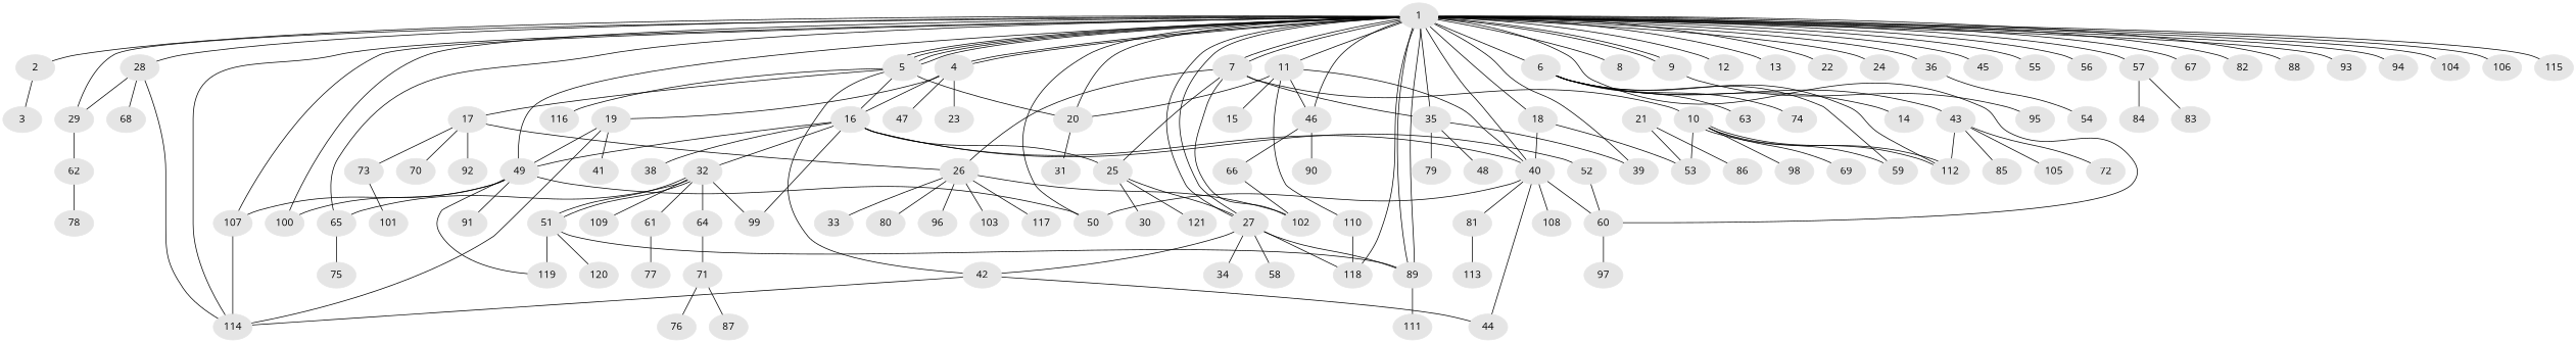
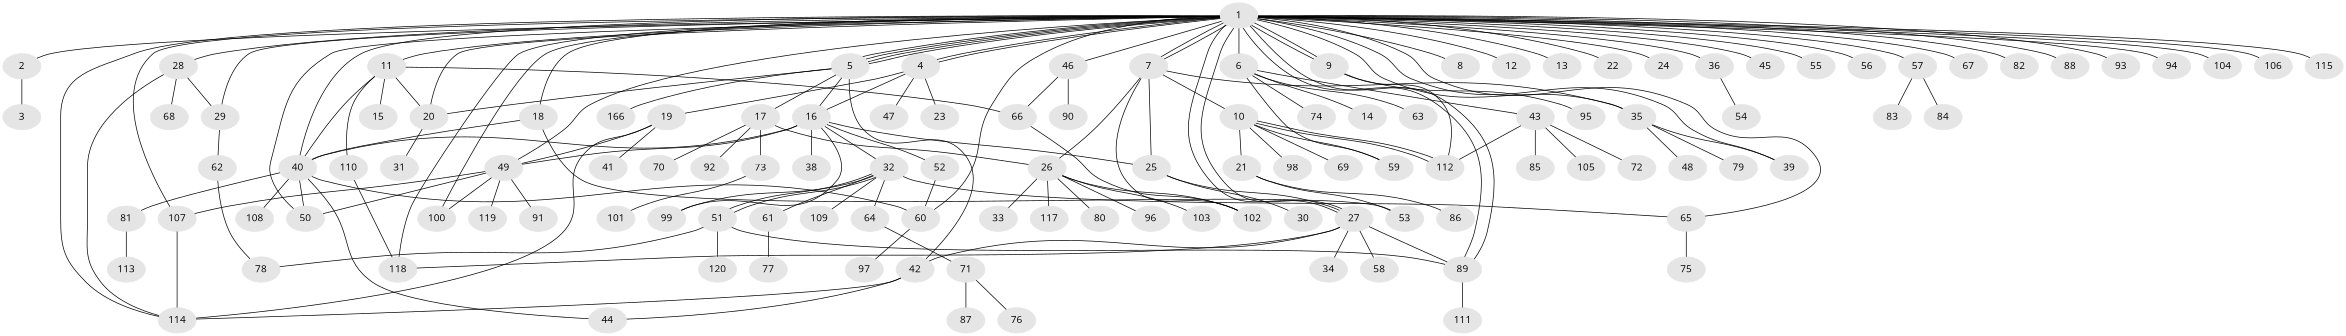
  graph {
    fontname="Open Sans"
    node [color=gray90 fontname="Open Sans" style=filled]
    edge [fontname="Open Sans"]
    1
    2
    4
    5
    6
    7
    8
    9
    11
    12
    13
    18
    20
    22
    24
    27
    28
    29
    35
    36
    39
    40
    45
    46
    49
    50
    55
    56
    57
    60
    65
    67
    82
    88
    89
    93
    94
    100
    104
    106
    107
    114
    115
    118
    3
    16
    19
    23
    47
    17
    42
-   116
+   116 [label=166]
    14
    43
    59
    63
    74
    102
    10
    25
    26
    95
    112
    15
    66
    110
    53
    31
    34
    58
    68
    62
    48
    79
    54
    44
    81
    108
    90
    91
    119
    83
    84
    97
    75
    111
    32
    38
    52
    99
    41
    70
    73
    92
    72
    85
    105
    21
    69
    98
    30
-   121
    117
    33
    80
    96
    103
    86
    51
    61
    64
    109
    101
    78
    120
    77
    71
    113
    76
    87
    1 -- 2
    1 -- 4
    1 -- 4
    1 -- 5
    1 -- 5
    1 -- 5
    1 -- 5
    1 -- 6
    1 -- 7
    1 -- 7
    1 -- 8
    1 -- 9
    1 -- 9
    1 -- 11
    1 -- 12
    1 -- 13
    1 -- 18
    1 -- 20
    1 -- 22
    1 -- 24
    1 -- 27
    1 -- 27
    1 -- 28
    1 -- 29
    1 -- 35
    1 -- 36
    1 -- 39
    1 -- 40
    1 -- 45
    1 -- 46
    1 -- 49
    1 -- 50
    1 -- 55
    1 -- 56
    1 -- 57
    1 -- 60
    1 -- 65
    1 -- 67
    1 -- 82
    1 -- 88
    1 -- 89
    1 -- 89
    1 -- 93
    1 -- 94
    1 -- 100
    1 -- 104
    1 -- 106
    1 -- 107
    1 -- 114
    1 -- 115
    1 -- 118
    2 -- 3
    4 -- 16
    4 -- 19
    4 -- 23
    4 -- 47
    5 -- 20
    5 -- 16
    5 -- 17
    5 -- 42
    5 -- 116
    6 -- 14
    6 -- 43
    6 -- 59
    6 -- 63
    6 -- 74
    7 -- 35
    7 -- 102
    7 -- 10
    7 -- 25
    7 -- 26
    9 -- 95
-   6 -- 112
+   9 -- 112
    11 -- 20
    11 -- 40
    11 -- 15
-   11 -- 46
+   11 -- 66
    11 -- 110
    18 -- 40
    18 -- 53
    20 -- 31
    27 -- 89
    27 -- 118
    27 -- 42
    27 -- 34
    27 -- 58
    28 -- 29
    28 -- 114
    28 -- 68
    29 -- 62
    35 -- 39
    35 -- 48
    35 -- 79
    36 -- 54
    40 -- 50
    40 -- 60
    40 -- 44
    40 -- 81
    40 -- 108
    46 -- 66
    46 -- 90
    49 -- 50
    49 -- 100
    49 -- 107
    49 -- 91
    49 -- 119
    57 -- 83
    57 -- 84
    60 -- 97
    65 -- 75
    89 -- 111
    107 -- 114
    16 -- 40
    16 -- 49
    16 -- 25
    16 -- 32
    16 -- 38
    16 -- 52
    16 -- 99
    19 -- 49
    19 -- 114
    19 -- 41
    17 -- 26
    17 -- 70
    17 -- 73
    17 -- 92
    42 -- 114
    42 -- 44
    43 -- 112
    43 -- 72
    43 -- 85
    43 -- 105
    10 -- 59
    10 -- 112
    10 -- 112
-   10 -- 53
+   10 -- 21
    10 -- 69
    10 -- 98
    25 -- 27
    25 -- 30
-   25 -- 121
    26 -- 102
    26 -- 117
    26 -- 33
    26 -- 80
    26 -- 96
    26 -- 103
    66 -- 102
    110 -- 118
    62 -- 78
    81 -- 113
    32 -- 65
    32 -- 99
    32 -- 51
    32 -- 51
    32 -- 61
    32 -- 64
    32 -- 109
    52 -- 60
    73 -- 101
    21 -- 53
    21 -- 86
    51 -- 89
-   51 -- 119
+   51 -- 78
    51 -- 120
    61 -- 77
    64 -- 71
    71 -- 76
    71 -- 87
  }
